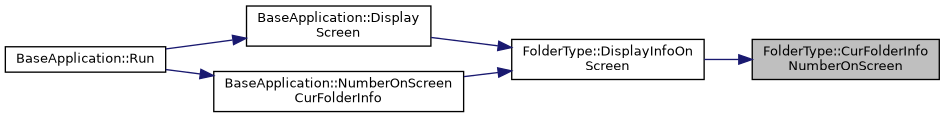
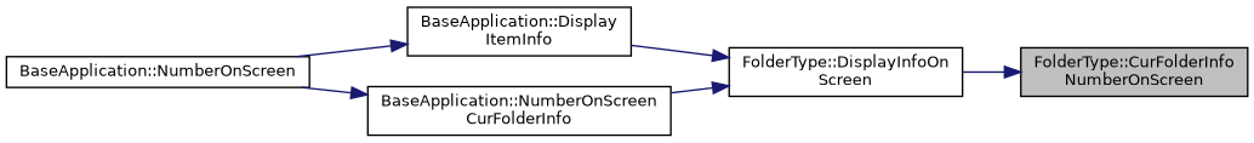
  digraph {
    rankdir=RL
    node [color=black fillcolor=white fontname=Helvetica fontsize=10 shape=record style=filled]
    edge [color=midnightblue dir=back fontname=Helvetica fontsize=10 labelfontname=Helvetica labelfontsize=10 style=solid]
    n1 [fillcolor=grey75 fontcolor=black height=0.2 label="FolderType::CurFolderInfo\lNumberOnScreen" width=0.4]
    n2 [height=0.2 label="FolderType::DisplayInfoOn\lScreen" width=0.4]
-   n3 [height=0.2 label="BaseApplication::Display\lScreen" width=0.4]
+   n3 [height=0.2 label="BaseApplication::Display\lItemInfo" width=0.4]
    n4 [height=0.2 label="BaseApplication::NumberOnScreen\lCurFolderInfo" width=0.4]
-   n5 [height=0.2 label="BaseApplication::Run" width=0.4]
+   n5 [height=0.2 label="BaseApplication::NumberOnScreen" width=0.4]
    n1 -> n2
    n2 -> n3
    n2 -> n4
    n3 -> n5
    n4 -> n5
  }
